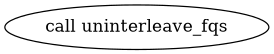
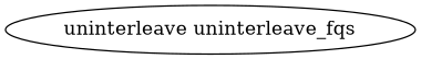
  digraph {
    compound=true
-   n1 [label="call uninterleave_fqs"]
+   n1 [label="uninterleave uninterleave_fqs"]
  }
